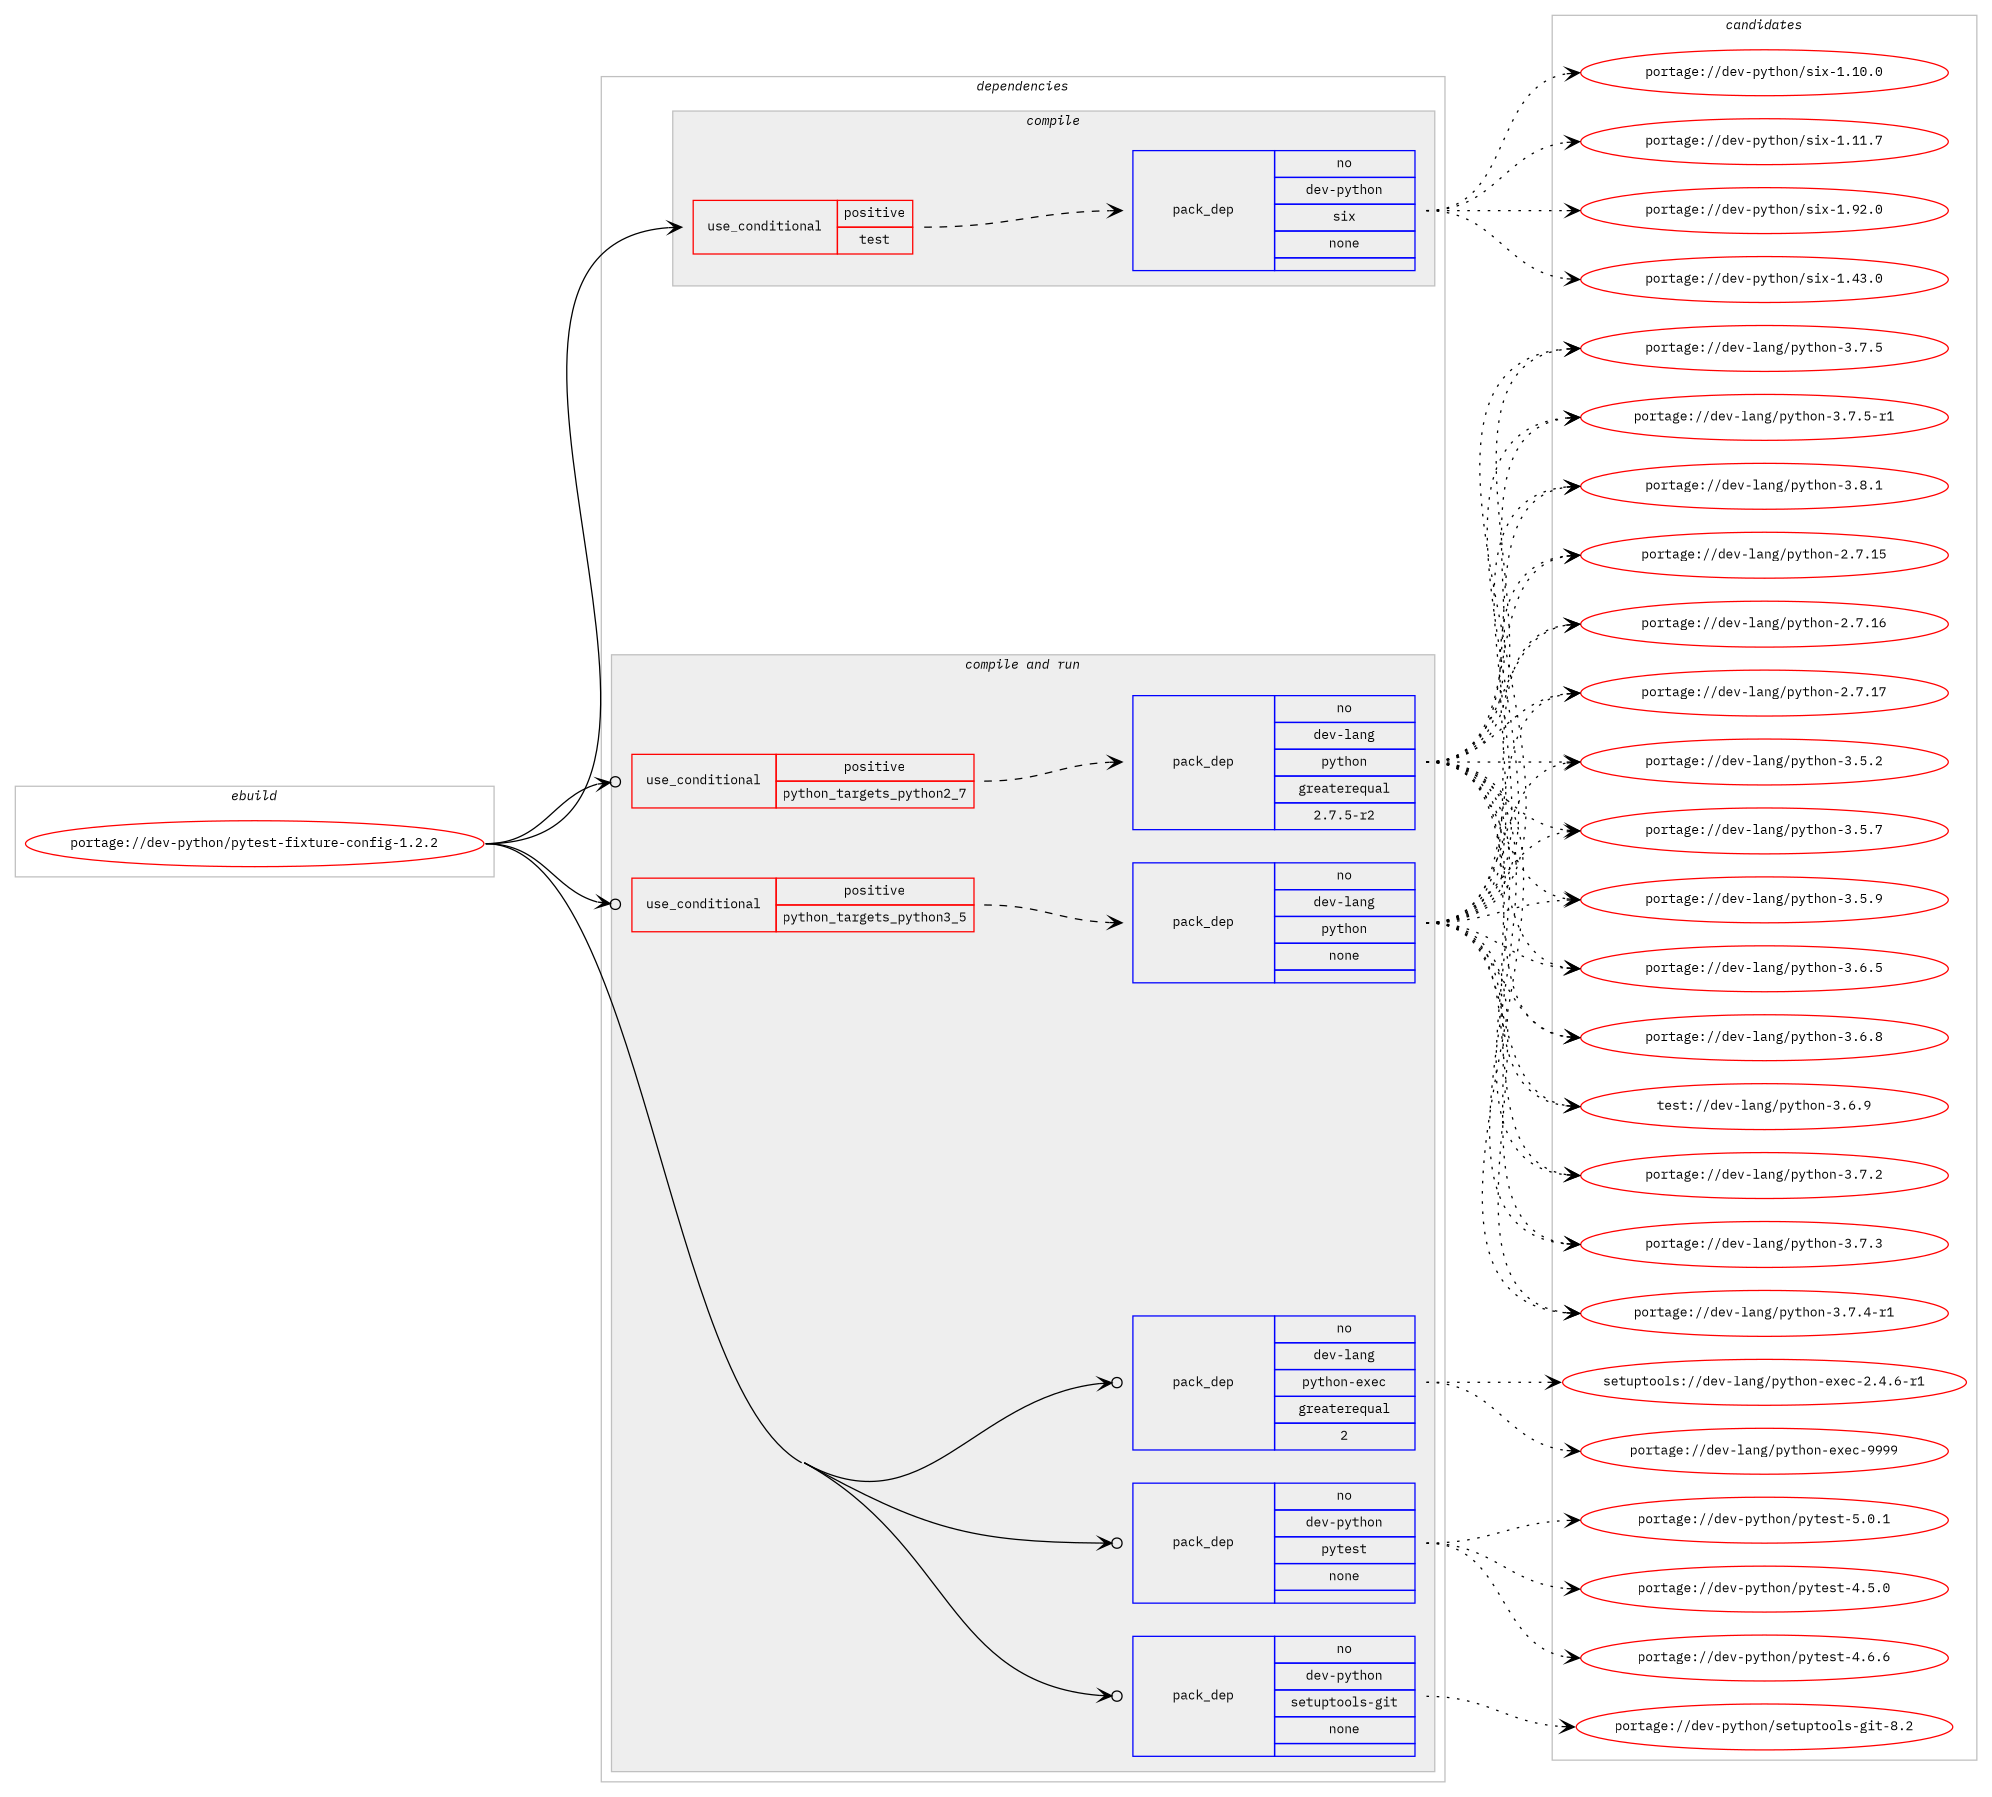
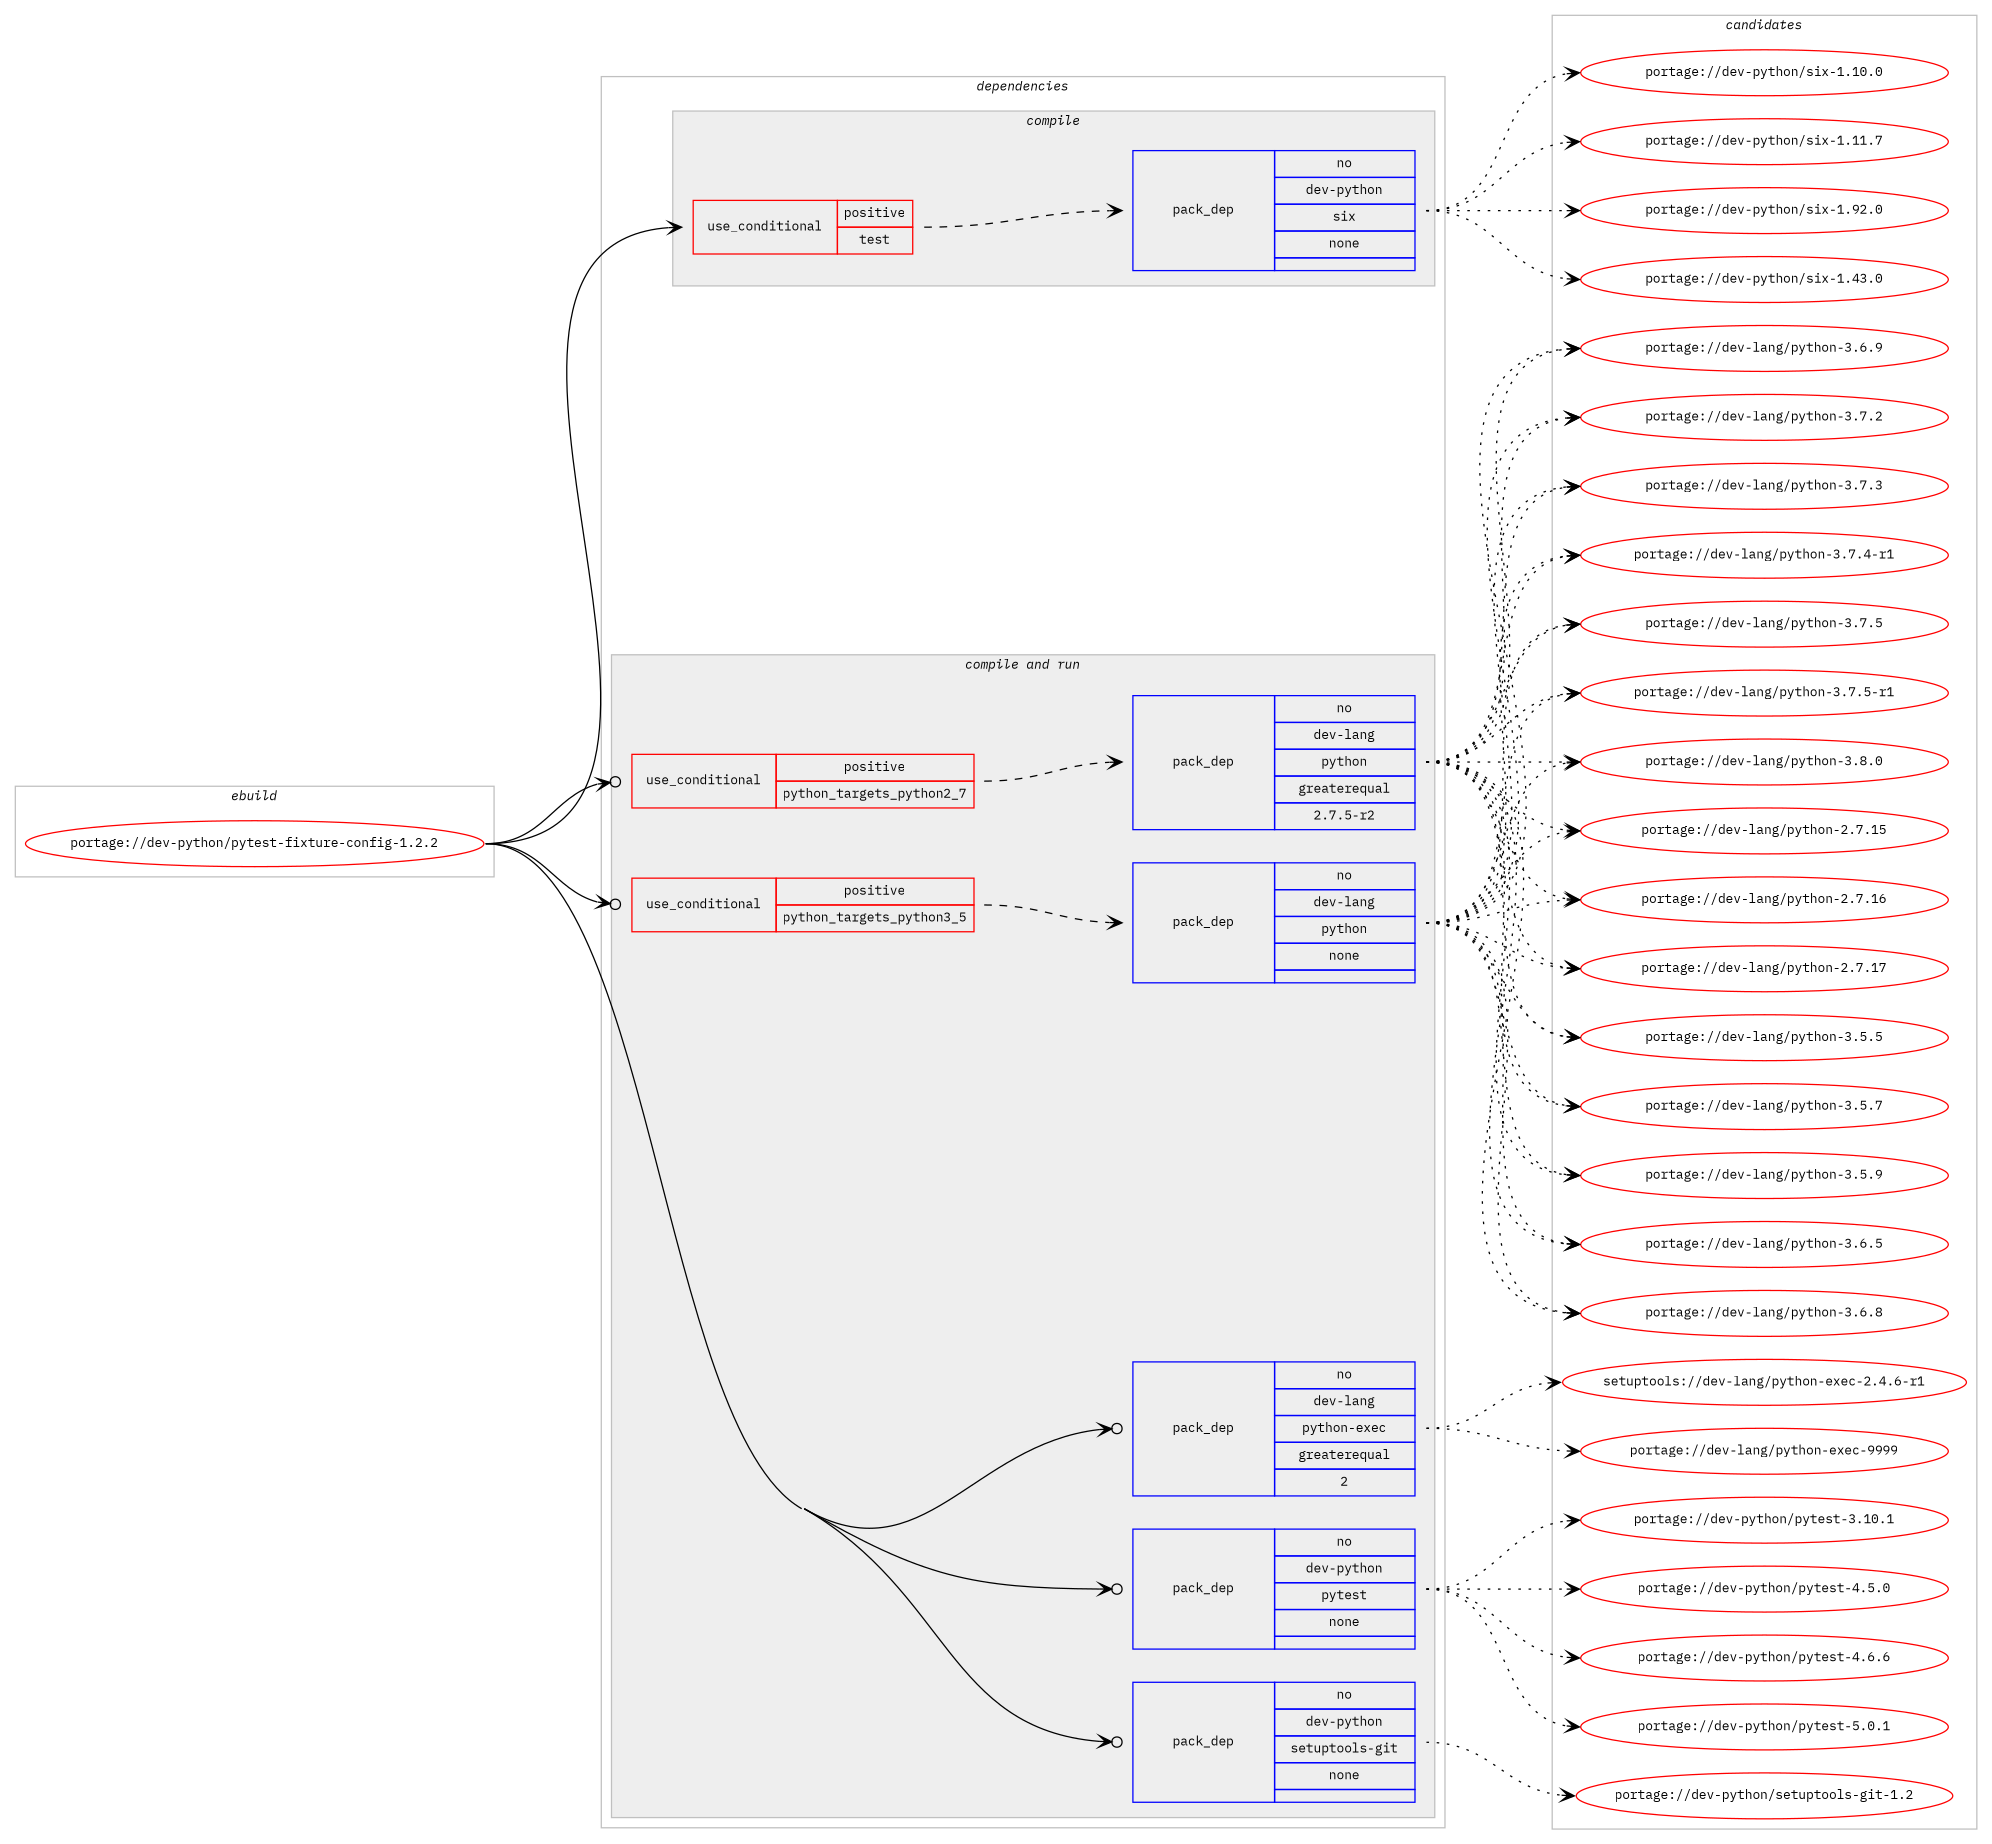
  digraph {
    compound=true
    concentrate=true
    fontname="IBM Plex Mono"
    fontsize=10
    newrank=true
    rankdir=LR
    ranksep=1.5
    node [color=red fontname="IBM Plex Mono" fontsize=10]
    edge [arrowhead=vee fontname="IBM Plex Mono" headport=w style=dotted tailport=e weight=100]
    n1 [label="portage://dev-python/pytest-fixture-config-1.2.2" width=4]
    n2 [color=blue label=<<TABLE BORDER="0" CELLBORDER="1" CELLSPACING="0" CELLPADDING="4" WIDTH="220"><TR><TD ROWSPAN="6" CELLPADDING="30">pack_dep</TD></TR><TR><TD WIDTH="110">no</TD></TR><TR><TD>dev-python</TD></TR><TR><TD>six</TD></TR><TR><TD>none</TD></TR><TR><TD></TD></TR></TABLE>> shape=none]
    n3 [label=<<TABLE BORDER="0" CELLBORDER="1" CELLSPACING="0" CELLPADDING="4"><TR><TD ROWSPAN="3" CELLPADDING="10">use_conditional</TD></TR><TR><TD>positive</TD></TR><TR><TD>test</TD></TR></TABLE>> shape=none]
    n4 [color=blue label=<<TABLE BORDER="0" CELLBORDER="1" CELLSPACING="0" CELLPADDING="4" WIDTH="220"><TR><TD ROWSPAN="6" CELLPADDING="30">pack_dep</TD></TR><TR><TD WIDTH="110">no</TD></TR><TR><TD>dev-lang</TD></TR><TR><TD>python</TD></TR><TR><TD>greaterequal</TD></TR><TR><TD>2.7.5-r2</TD></TR></TABLE>> shape=none]
    n5 [label=<<TABLE BORDER="0" CELLBORDER="1" CELLSPACING="0" CELLPADDING="4"><TR><TD ROWSPAN="3" CELLPADDING="10">use_conditional</TD></TR><TR><TD>positive</TD></TR><TR><TD>python_targets_python2_7</TD></TR></TABLE>> shape=none]
    n6 [color=blue label=<<TABLE BORDER="0" CELLBORDER="1" CELLSPACING="0" CELLPADDING="4" WIDTH="220"><TR><TD ROWSPAN="6" CELLPADDING="30">pack_dep</TD></TR><TR><TD WIDTH="110">no</TD></TR><TR><TD>dev-lang</TD></TR><TR><TD>python</TD></TR><TR><TD>none</TD></TR><TR><TD></TD></TR></TABLE>> shape=none]
    n7 [label=<<TABLE BORDER="0" CELLBORDER="1" CELLSPACING="0" CELLPADDING="4"><TR><TD ROWSPAN="3" CELLPADDING="10">use_conditional</TD></TR><TR><TD>positive</TD></TR><TR><TD>python_targets_python3_5</TD></TR></TABLE>> shape=none]
    n8 [color=blue label=<<TABLE BORDER="0" CELLBORDER="1" CELLSPACING="0" CELLPADDING="4" WIDTH="220"><TR><TD ROWSPAN="6" CELLPADDING="30">pack_dep</TD></TR><TR><TD WIDTH="110">no</TD></TR><TR><TD>dev-lang</TD></TR><TR><TD>python-exec</TD></TR><TR><TD>greaterequal</TD></TR><TR><TD>2</TD></TR></TABLE>> shape=none]
    n9 [color=blue label=<<TABLE BORDER="0" CELLBORDER="1" CELLSPACING="0" CELLPADDING="4" WIDTH="220"><TR><TD ROWSPAN="6" CELLPADDING="30">pack_dep</TD></TR><TR><TD WIDTH="110">no</TD></TR><TR><TD>dev-python</TD></TR><TR><TD>pytest</TD></TR><TR><TD>none</TD></TR><TR><TD></TD></TR></TABLE>> shape=none]
    n10 [color=blue label=<<TABLE BORDER="0" CELLBORDER="1" CELLSPACING="0" CELLPADDING="4" WIDTH="220"><TR><TD ROWSPAN="6" CELLPADDING="30">pack_dep</TD></TR><TR><TD WIDTH="110">no</TD></TR><TR><TD>dev-python</TD></TR><TR><TD>setuptools-git</TD></TR><TR><TD>none</TD></TR><TR><TD></TD></TR></TABLE>> shape=none]
    n11 [label="portage://dev-python/six-1.10.0" width=4]
    n12 [label="portage://dev-python/six-1.11.7" width=4]
    n13 [label="portage://dev-python/six-1.92.0" width=4]
    n14 [label="portage://dev-python/six-1.43.0" width=4]
    n15 [label="portage://dev-lang/python-2.7.15" width=4]
    n16 [label="portage://dev-lang/python-2.7.16" width=4]
    n17 [label="portage://dev-lang/python-2.7.17" width=4]
-   n18 [label="portage://dev-lang/python-3.5.2" width=4]
+   n18 [label="portage://dev-lang/python-3.5.5" width=4]
    n19 [label="portage://dev-lang/python-3.5.7" width=4]
    n20 [label="portage://dev-lang/python-3.5.9" width=4]
    n21 [label="portage://dev-lang/python-3.6.5" width=4]
    n22 [label="portage://dev-lang/python-3.6.8" width=4]
-   n23 [label="test://dev-lang/python-3.6.9" width=4]
+   n23 [label="portage://dev-lang/python-3.6.9" width=4]
    n24 [label="portage://dev-lang/python-3.7.2" width=4]
    n25 [label="portage://dev-lang/python-3.7.3" width=4]
    n26 [label="portage://dev-lang/python-3.7.4-r1" width=4]
    n27 [label="portage://dev-lang/python-3.7.5" width=4]
    n28 [label="portage://dev-lang/python-3.7.5-r1" width=4]
-   n29 [label="portage://dev-lang/python-3.8.1" width=4]
+   n29 [label="portage://dev-lang/python-3.8.0" width=4]
    n30 [label="setuptools://dev-lang/python-exec-2.4.6-r1" width=4]
    n31 [label="portage://dev-lang/python-exec-9999" width=4]
+   n32 [label="portage://dev-python/pytest-3.10.1" width=4]
    n33 [label="portage://dev-python/pytest-4.5.0" width=4]
    n34 [label="portage://dev-python/pytest-4.6.6" width=4]
    n35 [label="portage://dev-python/pytest-5.0.1" width=4]
-   n36 [label="portage://dev-python/setuptools-git-8.2" width=4]
+   n36 [label="portage://dev-python/setuptools-git-1.2" width=4]
    subgraph cluster_1 {
      color=gray
      label=<<i>ebuild</i>>
      rank=same
      n1
    }
    subgraph cluster_2 {
      color=gray
      label=<<i>dependencies</i>>
      subgraph cluster_3 {
        color=gray
        fillcolor="#eeeeee"
        label=<<i>compile</i>>
        style=filled
        subgraph sub_4 {
          color=gray
          fillcolor="#eeeeee"
          label=<<i>compile</i>>
          style=filled
          n3
          subgraph sub_5 {
            color=gray
            fillcolor="#eeeeee"
            label=<<i>compile</i>>
            style=filled
            n2
          }
        }
      }
      subgraph cluster_6 {
        color=gray
        fillcolor="#eeeeee"
        label=<<i>compile and run</i>>
        style=filled
        subgraph sub_7 {
          color=gray
          fillcolor="#eeeeee"
          label=<<i>compile and run</i>>
          style=filled
          n5
          subgraph sub_8 {
            color=gray
            fillcolor="#eeeeee"
            label=<<i>compile and run</i>>
            style=filled
            n4
          }
        }
        subgraph sub_9 {
          color=gray
          fillcolor="#eeeeee"
          label=<<i>compile and run</i>>
          style=filled
          n7
          subgraph sub_10 {
            color=gray
            fillcolor="#eeeeee"
            label=<<i>compile and run</i>>
            style=filled
            n6
          }
        }
        subgraph sub_11 {
          color=gray
          fillcolor="#eeeeee"
          label=<<i>compile and run</i>>
          style=filled
          n8
        }
        subgraph sub_12 {
          color=gray
          fillcolor="#eeeeee"
          label=<<i>compile and run</i>>
          style=filled
          n9
        }
        subgraph sub_13 {
          color=gray
          fillcolor="#eeeeee"
          label=<<i>compile and run</i>>
          style=filled
          n10
        }
      }
      subgraph cluster_14 {
        color=gray
        fillcolor="#eeeeee"
        label=<<i>run</i>>
        style=filled
      }
    }
    subgraph cluster_15 {
      color=gray
      label=<<i>candidates</i>>
      rank=same
      subgraph sub_16 {
        color=black
        label=<<i>candidates</i>>
        nodesep=1
        rank=same
        n11
        n12
        n13
        n14
      }
      subgraph sub_17 {
        color=black
        label=<<i>candidates</i>>
        nodesep=1
        rank=same
        n15
        n16
        n17
        n18
        n19
        n20
        n21
        n22
        n23
        n24
        n25
        n26
        n27
        n28
        n29
      }
      subgraph sub_18 {
        color=black
        label=<<i>candidates</i>>
        nodesep=1
        rank=same
        n15
        n16
        n17
        n18
        n19
        n20
        n21
        n22
        n23
        n24
        n25
        n26
        n27
        n28
        n29
      }
      subgraph sub_19 {
        color=black
        label=<<i>candidates</i>>
        nodesep=1
        rank=same
        n30
        n31
      }
      subgraph sub_20 {
        color=black
        label=<<i>candidates</i>>
        nodesep=1
        rank=same
+       n32
        n33
        n34
        n35
      }
      subgraph sub_21 {
        color=black
        label=<<i>candidates</i>>
        nodesep=1
        rank=same
        n36
      }
    }
    n1 -> n3 [style=solid weight=20]
    n1 -> n5 [arrowhead=odotvee style=solid weight=20]
    n1 -> n7 [arrowhead=odotvee style=solid weight=20]
    n1 -> n8 [arrowhead=odotvee style=solid weight=20]
    n1 -> n9 [arrowhead=odotvee style=solid weight=20]
    n1 -> n10 [arrowhead=odotvee style=solid weight=20]
    n2 -> n11
    n2 -> n12
    n2 -> n13
    n2 -> n14
    n3 -> n2 [style=dashed weight=20]
    n4 -> n15
    n4 -> n16
    n4 -> n17
    n4 -> n18
    n4 -> n19
    n4 -> n20
    n4 -> n21
    n4 -> n22
    n4 -> n23
    n4 -> n24
    n4 -> n25
    n4 -> n26
    n4 -> n27
    n4 -> n28
    n4 -> n29
    n5 -> n4 [style=dashed weight=20]
    n6 -> n15
    n6 -> n16
    n6 -> n17
    n6 -> n18
    n6 -> n19
    n6 -> n20
    n6 -> n21
    n6 -> n22
    n6 -> n23
    n6 -> n24
    n6 -> n25
    n6 -> n26
    n6 -> n27
    n6 -> n28
    n6 -> n29
    n7 -> n6 [style=dashed weight=20]
    n8 -> n30
    n8 -> n31
+   n9 -> n32
    n9 -> n33
    n9 -> n34
    n9 -> n35
    n10 -> n36
  }
